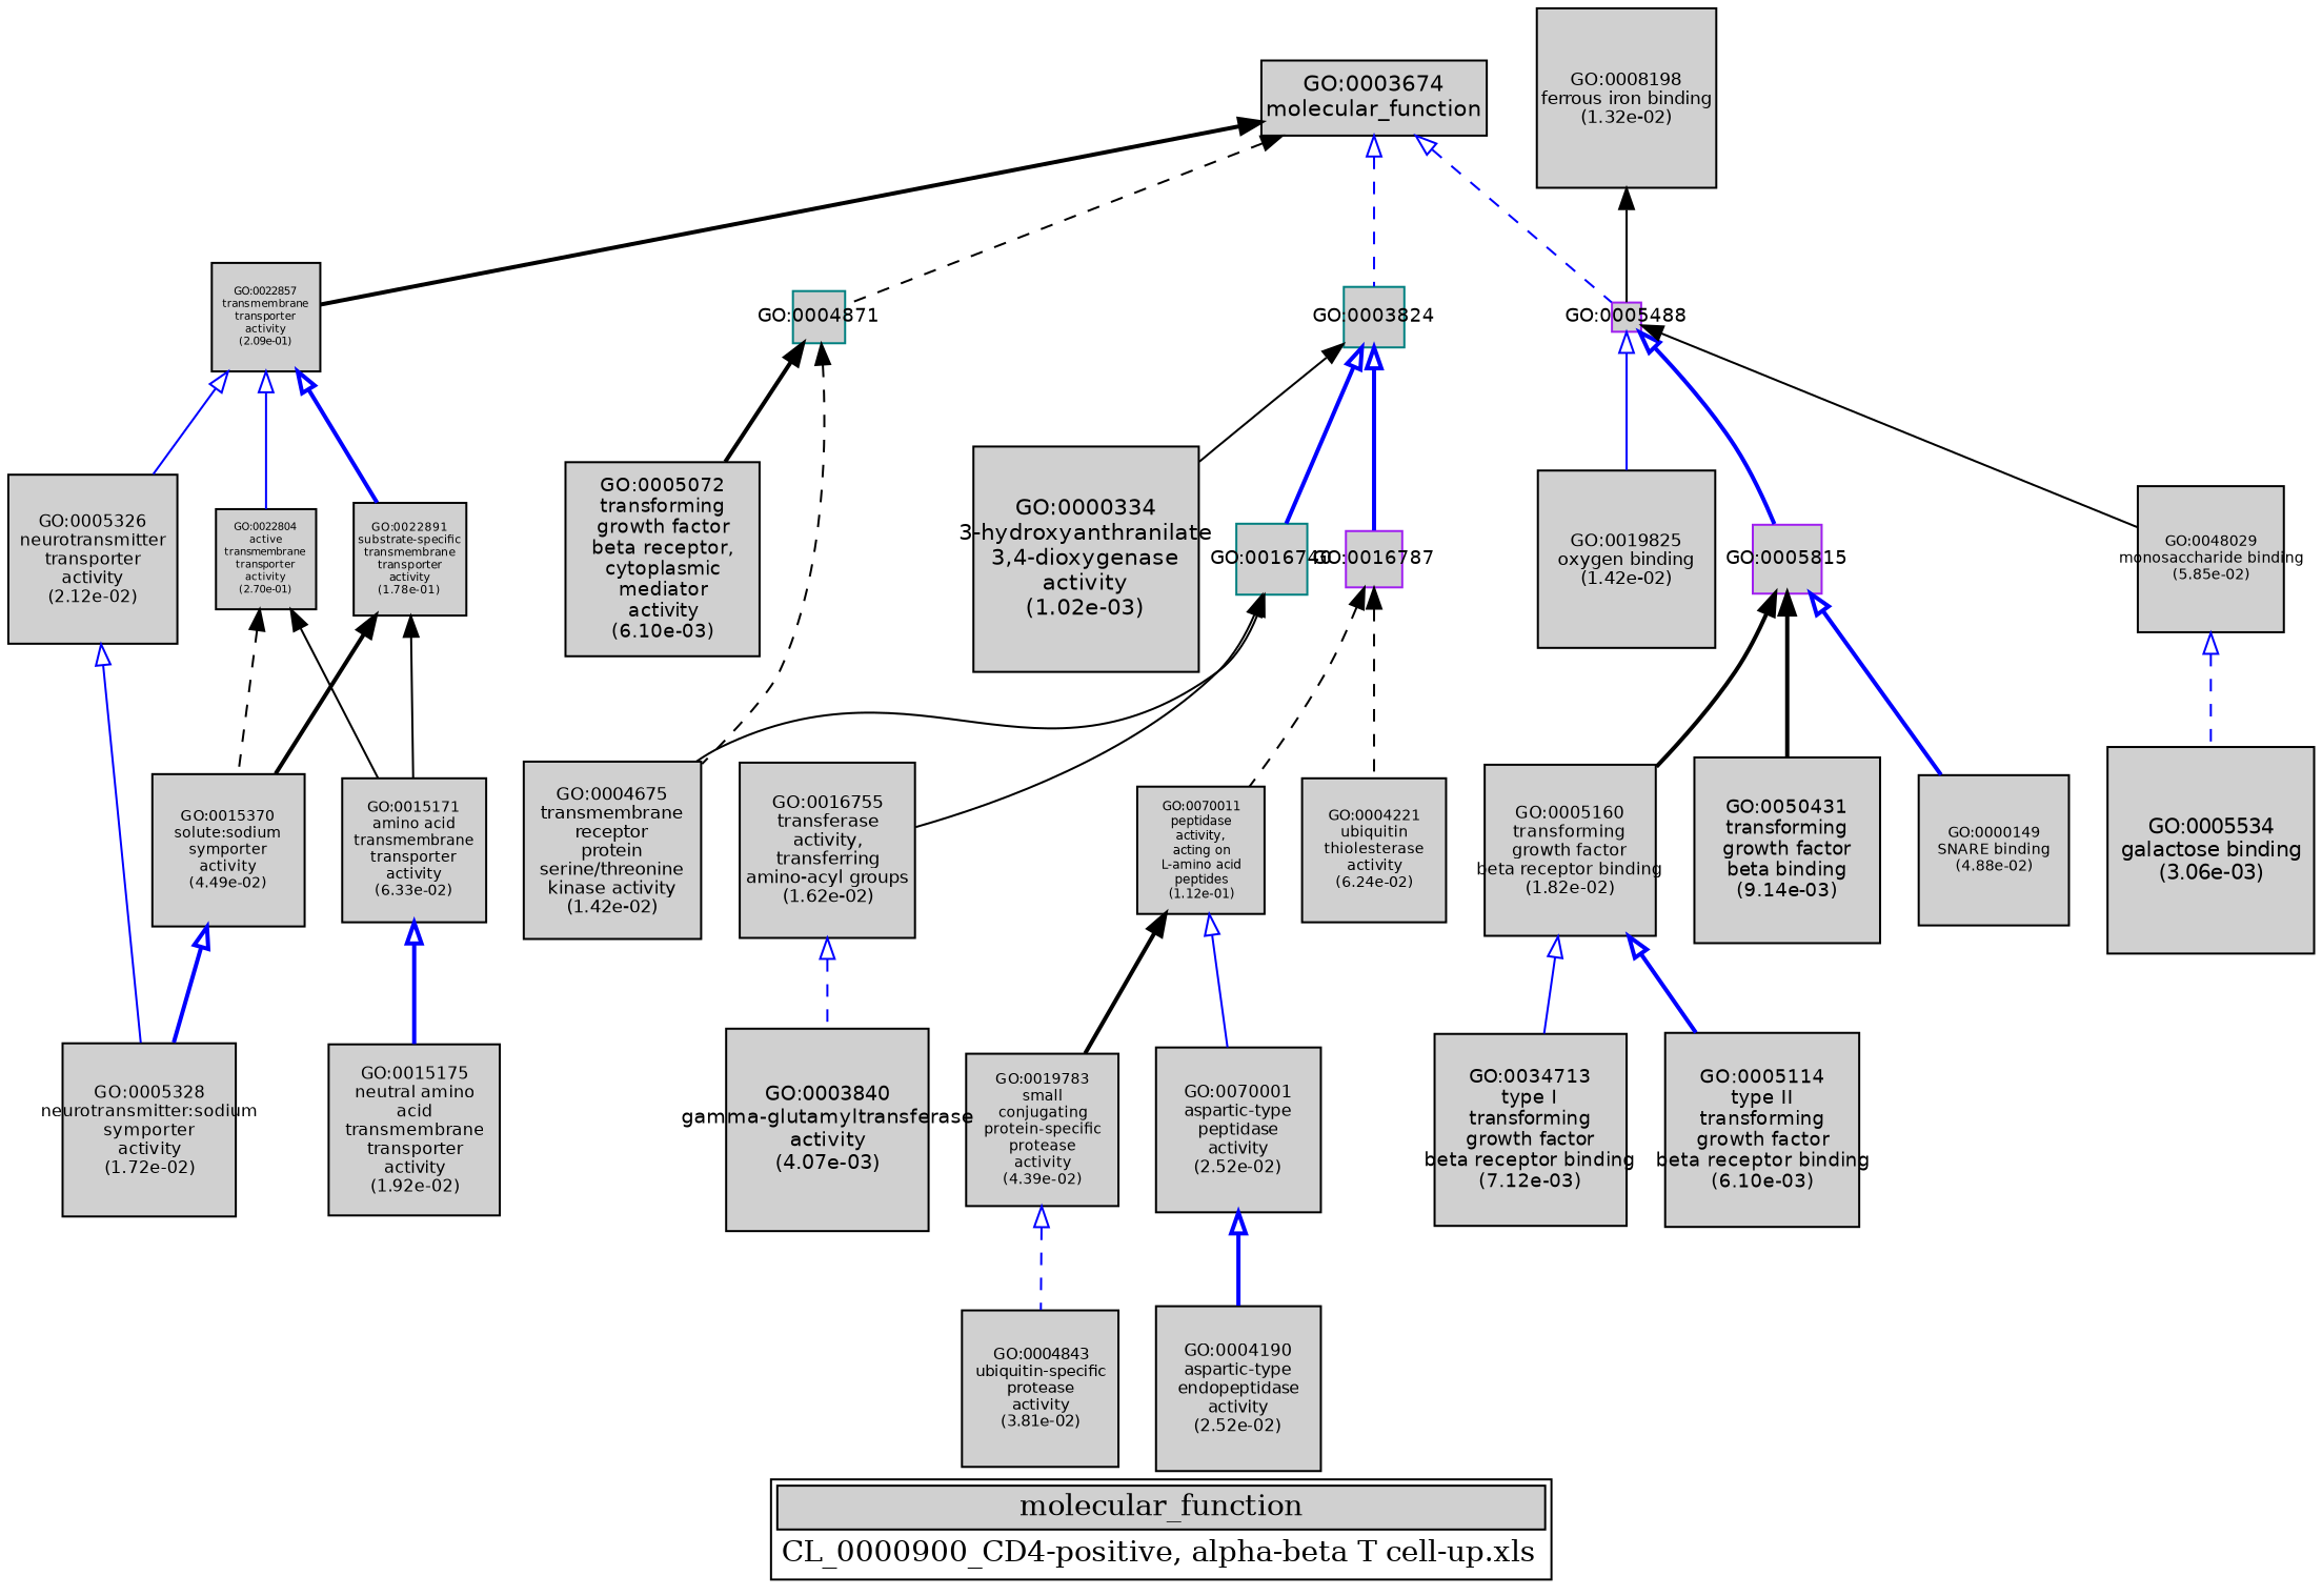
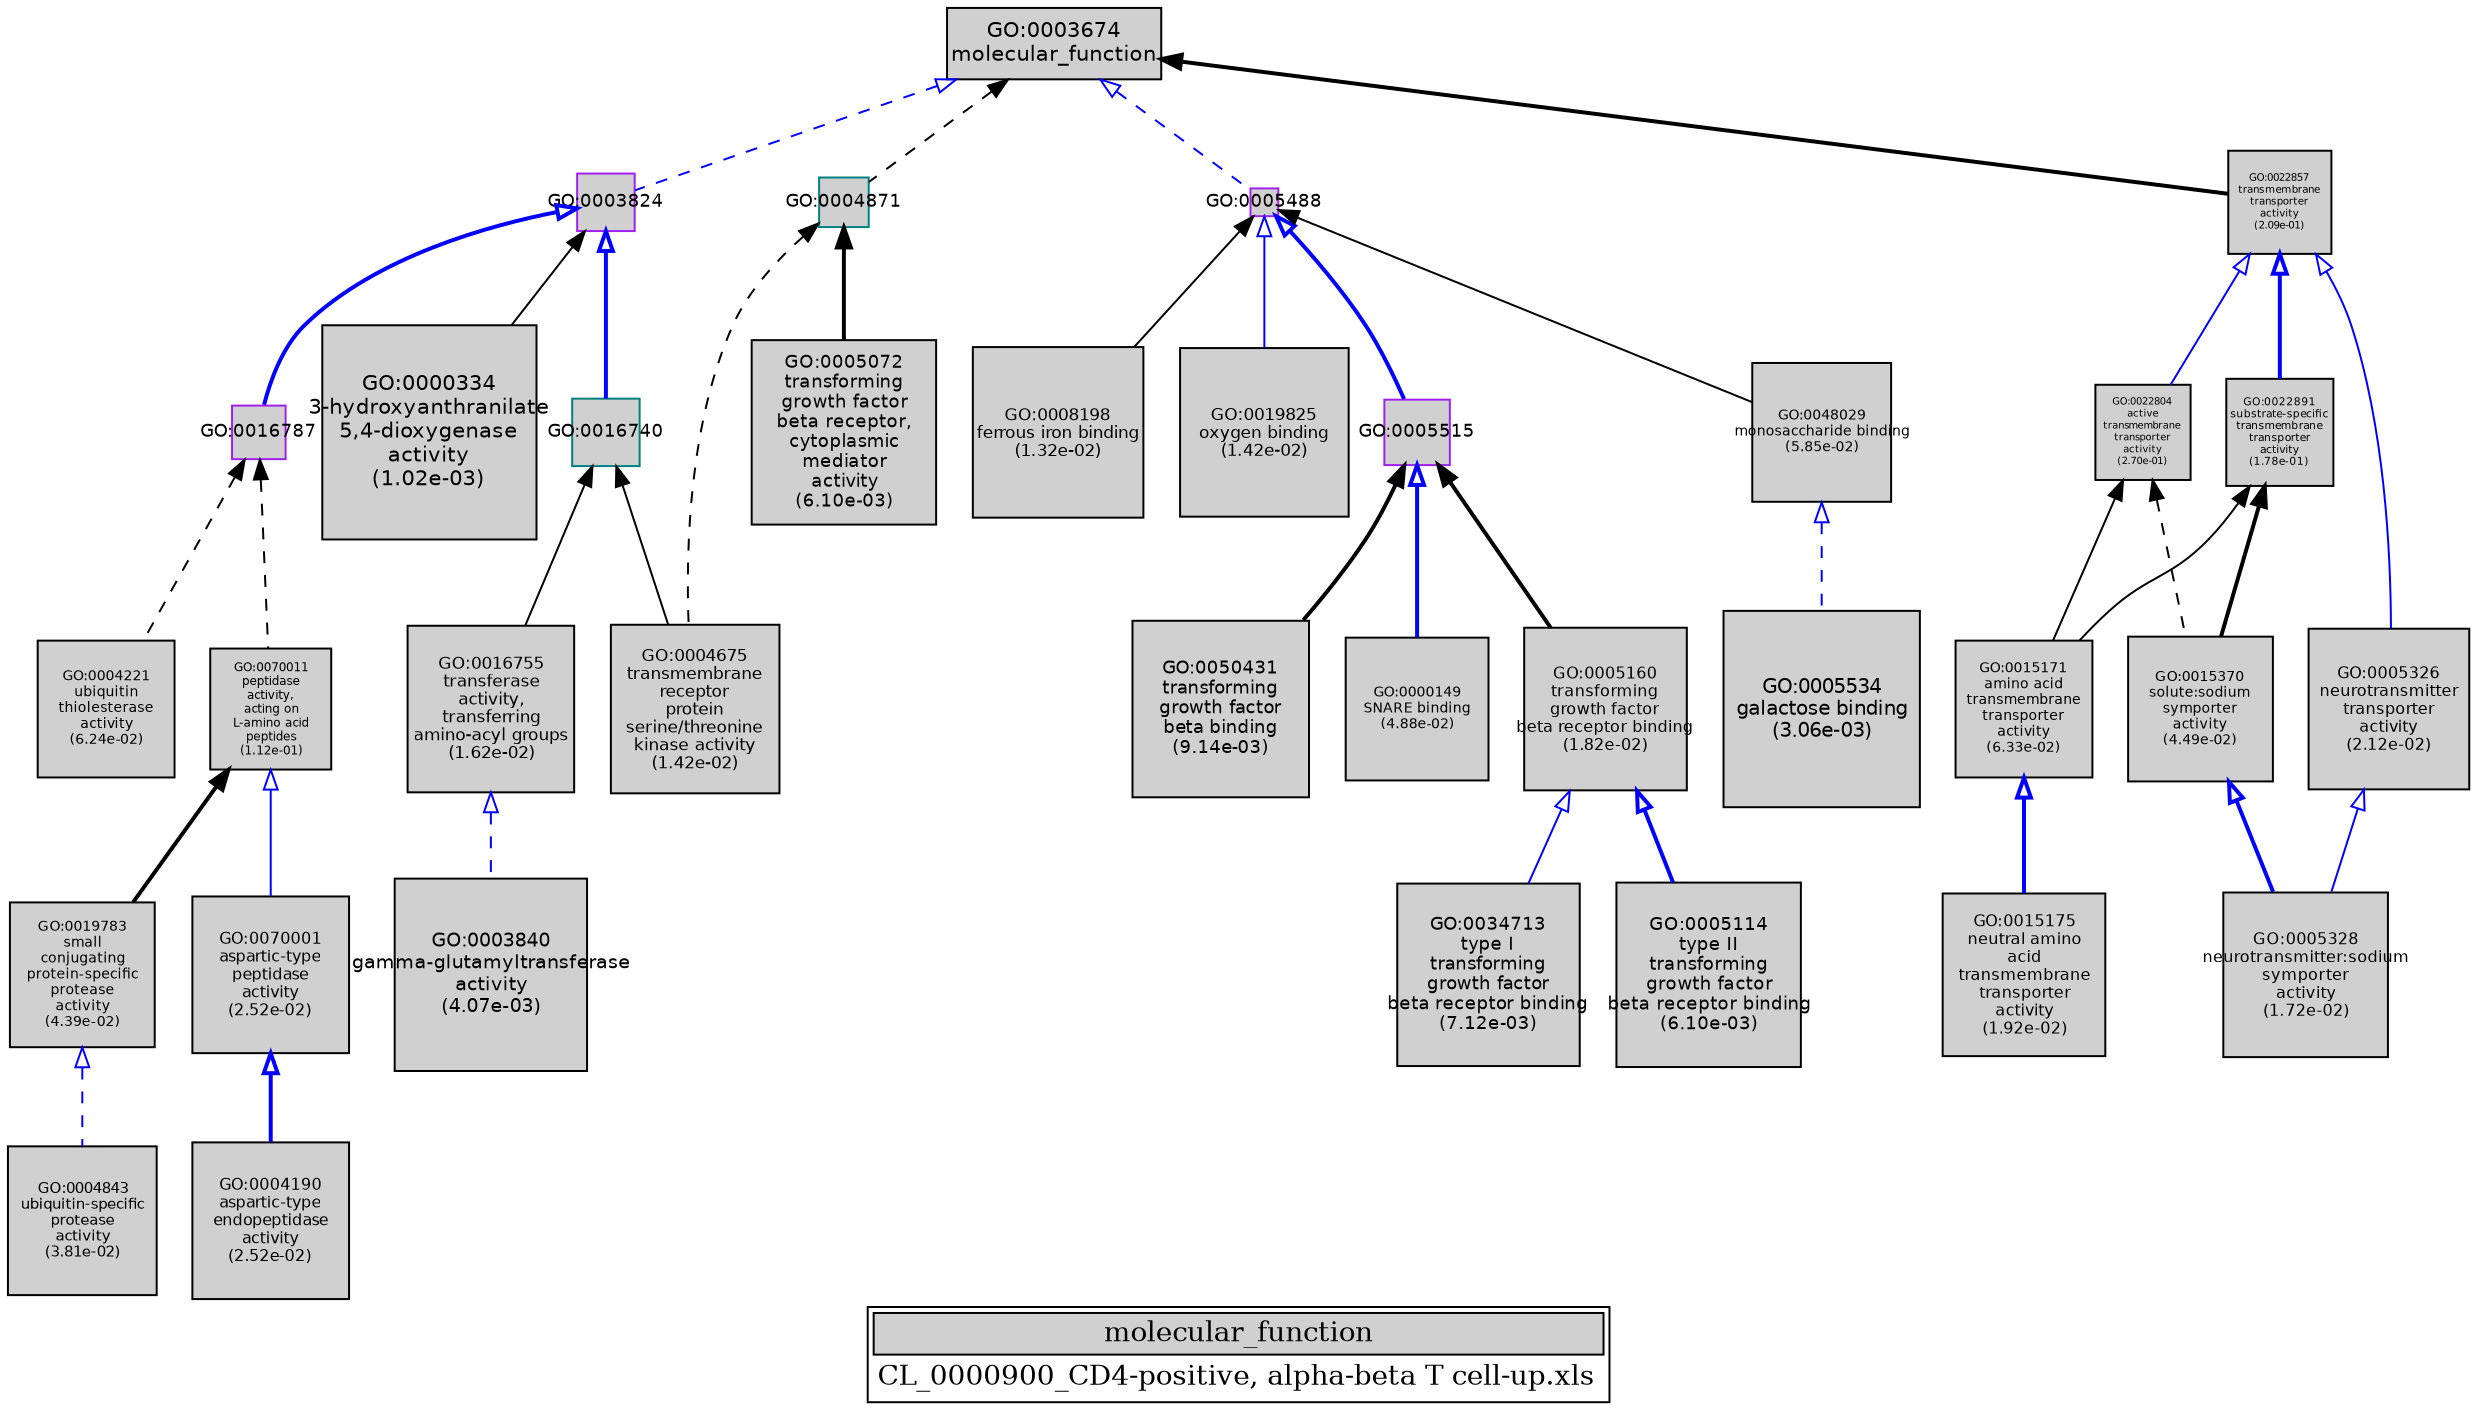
  digraph {
    bgcolor="#FFFFFF"
    label=<<TABLE COLOR="black" BGCOLOR="white"><TR><TD COLSPAN="2" BGCOLOR="#D0D0D0"><FONT COLOR="black">molecular_function</FONT></TD></TR><TR><TD BORDER="0">CL_0000900_CD4-positive, alpha-beta T cell-up.xls</TD></TR></TABLE>>
    node [color=black fillcolor="#D0D0D0" fixedsize=true fontcolor=black fontname=Helvetica fontsize=9 shape=box style=filled]
    edge [arrowtail=empty color=blue dir=back style=bold weight=5.0]
    n1 [fontsize=7.91016544493 height=1.09863408957 label=<<TABLE BORDER="0"><TR><TD>GO:0004190<BR/>aspartic-type<BR/>endopeptidase<BR/>activity<BR/>(2.52e-02)</TD></TR></TABLE>> width=1.09863408957]
    n2 [fontsize=6.12330402368 height=0.850458892178 label=<<TABLE BORDER="0"><TR><TD>GO:0070011<BR/>peptidase<BR/>activity,<BR/>acting on<BR/>L-amino acid<BR/>peptides<BR/>(1.12e-01)</TD></TR></TABLE>> width=0.850458892178]
    n3 [fontsize=7.45763515582 height=1.03578266053 label=<<TABLE BORDER="0"><TR><TD>GO:0004843<BR/>ubiquitin-specific<BR/>protease<BR/>activity<BR/>(3.81e-02)</TD></TR></TABLE>> width=1.03578266053]
    n4 [fontsize=7.91016544493 height=1.09863408957 label=<<TABLE BORDER="0"><TR><TD>GO:0070001<BR/>aspartic-type<BR/>peptidase<BR/>activity<BR/>(2.52e-02)</TD></TR></TABLE>> width=1.09863408957]
    n5 [fontsize=9.29924035092 height=1.29156115985 label=<<TABLE BORDER="0"><TR><TD>GO:0005072<BR/>transforming<BR/>growth factor<BR/>beta receptor,<BR/>cytoplasmic<BR/>mediator<BR/>activity<BR/>(6.10e-03)</TD></TR></TABLE>> width=1.29156115985]
    n6 [fontsize=10.8 label=<<TABLE BORDER="0"><TR><TD>GO:0003674<BR/>molecular_function</TD></TR></TABLE>> width=1.5]
    "GO:0005488" [color=purple height=0.197258415283 width=0.197258415283]
    n8 [fontsize=9.29924035092 height=1.29156115985 label=<<TABLE BORDER="0"><TR><TD>GO:0005114<BR/>type II<BR/>transforming<BR/>growth factor<BR/>beta receptor binding<BR/>(6.10e-03)</TD></TR></TABLE>> width=1.29156115985]
-   "GO:0003824" [color=teal height=0.403153395088 width=0.403153395088]
+   "GO:0003824" [color=purple height=0.403153395088 width=0.403153395088]
    n10 [fontsize=8.36790719209 height=1.16220933223 label=<<TABLE BORDER="0"><TR><TD>GO:0016755<BR/>transferase<BR/>activity,<BR/>transferring<BR/>amino-acyl groups<BR/>(1.62e-02)</TD></TR></TABLE>> width=1.16220933223]
    n11 [fontsize=7.29334622085 height=1.0129647529 label=<<TABLE BORDER="0"><TR><TD>GO:0019783<BR/>small<BR/>conjugating<BR/>protein-specific<BR/>protease<BR/>activity<BR/>(4.39e-02)</TD></TR></TABLE>> width=1.0129647529]
    "GO:0016787" [color=purple height=0.376026730043 width=0.376026730043]
    n13 [fontsize=9.65892752884 height=1.34151771234 label=<<TABLE BORDER="0"><TR><TD>GO:0003840<BR/>gamma-glutamyltransferase<BR/>activity<BR/>(4.07e-03)</TD></TR></TABLE>> width=1.34151771234]
    n14 [fontsize=8.09183755841 height=1.12386632756 label=<<TABLE BORDER="0"><TR><TD>GO:0005326<BR/>neurotransmitter<BR/>transporter<BR/>activity<BR/>(2.12e-02)</TD></TR></TABLE>> width=1.12386632756]
-   n15 [fontsize=10.8 height=1.5 label=<<TABLE BORDER="0"><TR><TD>GO:0000334<BR/>3-hydroxyanthranilate<BR/>3,4-dioxygenase<BR/>activity<BR/>(1.02e-03)</TD></TR></TABLE>> width=1.5]
+   n15 [fontsize=10.8 height=1.5 label=<<TABLE BORDER="0"><TR><TD>GO:0000334<BR/>3-hydroxyanthranilate<BR/>5,4-dioxygenase<BR/>activity<BR/>(1.02e-03)</TD></TR></TABLE>> width=1.5]
    n16 [fontsize=8.19444700233 height=1.13811763921 label=<<TABLE BORDER="0"><TR><TD>GO:0015175<BR/>neutral amino<BR/>acid<BR/>transmembrane<BR/>transporter<BR/>activity<BR/>(1.92e-02)</TD></TR></TABLE>> width=1.13811763921]
    n17 [fontsize=8.92551809636 height=1.23965529116 label=<<TABLE BORDER="0"><TR><TD>GO:0050431<BR/>transforming<BR/>growth factor<BR/>beta binding<BR/>(9.14e-03)</TD></TR></TABLE>> width=1.23965529116]
    n18 [fontsize=6.85828399235 height=0.952539443381 label=<<TABLE BORDER="0"><TR><TD>GO:0015171<BR/>amino acid<BR/>transmembrane<BR/>transporter<BR/>activity<BR/>(6.33e-02)</TD></TR></TABLE>> width=0.952539443381]
    n19 [fontsize=8.5731020907 height=1.19070862371 label=<<TABLE BORDER="0"><TR><TD>GO:0008198<BR/>ferrous iron binding<BR/>(1.32e-02)</TD></TR></TABLE>> width=1.19070862371]
    n20 [fontsize=7.26787796864 height=1.00942749564 label=<<TABLE BORDER="0"><TR><TD>GO:0015370<BR/>solute:sodium<BR/>symporter<BR/>activity<BR/>(4.49e-02)</TD></TR></TABLE>> width=1.00942749564]
    n21 [fontsize=8.50040176515 height=1.18061135627 label=<<TABLE BORDER="0"><TR><TD>GO:0019825<BR/>oxygen binding<BR/>(1.42e-02)</TD></TR></TABLE>> width=1.18061135627]
    n22 [fontsize=6.87703197924 height=0.95514333045 label=<<TABLE BORDER="0"><TR><TD>GO:0004221<BR/>ubiquitin<BR/>thiolesterase<BR/>activity<BR/>(6.24e-02)</TD></TR></TABLE>> width=0.95514333045]
    n23 [fontsize=8.50040176515 height=1.18061135627 label=<<TABLE BORDER="0"><TR><TD>GO:0004675<BR/>transmembrane<BR/>receptor<BR/>protein<BR/>serine/threonine<BR/>kinase activity<BR/>(1.42e-02)</TD></TR></TABLE>> width=1.18061135627]
    "GO:0016740" [color=teal height=0.470230473997 width=0.470230473997]
    n25 [fontsize=5.44506469223 height=0.756258985032 label=<<TABLE BORDER="0"><TR><TD>GO:0022891<BR/>substrate-specific<BR/>transmembrane<BR/>transporter<BR/>activity<BR/>(1.78e-01)</TD></TR></TABLE>> width=0.756258985032]
-   "GO:0005515" [color=purple height=0.457517622428 width=0.457517622428 label="GO:0005815"]
+   "GO:0005515" [color=purple height=0.457517622428 width=0.457517622428]
    n27 [fontsize=9.90638199706 height=1.37588638848 label=<<TABLE BORDER="0"><TR><TD>GO:0005534<BR/>galactose binding<BR/>(3.06e-03)</TD></TR></TABLE>> width=1.37588638848]
    n28 [fontsize=8.30710007502 height=1.15376389931 label=<<TABLE BORDER="0"><TR><TD>GO:0005328<BR/>neurotransmitter:sodium<BR/>symporter<BR/>activity<BR/>(1.72e-02)</TD></TR></TABLE>> width=1.15376389931]
    n29 [fontsize=5.18936242481 height=0.720744781224 label=<<TABLE BORDER="0"><TR><TD>GO:0022857<BR/>transmembrane<BR/>transporter<BR/>activity<BR/>(2.09e-01)</TD></TR></TABLE>> width=0.720744781224]
    n30 [fontsize=7.17066532695 height=0.995925739854 label=<<TABLE BORDER="0"><TR><TD>GO:0000149<BR/>SNARE binding<BR/>(4.88e-02)</TD></TR></TABLE>> width=0.995925739854]
    "GO:0004871" [color=teal height=0.342206792523 width=0.342206792523]
    n32 [fontsize=9.15889317044 height=1.2720684959 label=<<TABLE BORDER="0"><TR><TD>GO:0034713<BR/>type I<BR/>transforming<BR/>growth factor<BR/>beta receptor binding<BR/>(7.12e-03)</TD></TR></TABLE>> width=1.2720684959]
    n33 [fontsize=6.95467408823 height=0.965926956698 label=<<TABLE BORDER="0"><TR><TD>GO:0048029<BR/>monosaccharide binding<BR/>(5.85e-02)</TD></TR></TABLE>> width=0.965926956698]
    n34 [fontsize=8.24938679773 height=1.14574816635 label=<<TABLE BORDER="0"><TR><TD>GO:0005160<BR/>transforming<BR/>growth factor<BR/>beta receptor binding<BR/>(1.82e-02)</TD></TR></TABLE>> width=1.14574816635]
    n35 [fontsize=5.0 height=0.660369606581 label=<<TABLE BORDER="0"><TR><TD>GO:0022804<BR/>active<BR/>transmembrane<BR/>transporter<BR/>activity<BR/>(2.70e-01)</TD></TR></TABLE>> width=0.660369606581]
    subgraph sub_1 {
      n1
      n2
      n3
      n4
      n5
      n6
      "GO:0005488"
      n8
      "GO:0003824"
      n10
      n11
      "GO:0016787"
      n13
      n14
      n15
      n16
      n17
      n18
      n19
      n20
      n21
      n22
      n23
      "GO:0016740"
      n25
      "GO:0005515"
      n27
      n28
      n29
      n30
      "GO:0004871"
      n32
      n33
      n34
      n35
    }
    subgraph sub_2 {
      n5
      n15
      n17
      n19
      n22
      "GO:0004871"
      subgraph sub_3 {
        subgraph sub_4 {
        }
        subgraph sub_5 {
        }
      }
      subgraph sub_6 {
      }
      subgraph sub_7 {
        n1
        n2
        n3
        n4
        n6
        "GO:0005488"
        n8
        "GO:0003824"
        n10
        n11
        "GO:0016787"
        n13
        n14
        n16
        n18
        n20
        n21
        n23
        "GO:0016740"
        n25
        "GO:0005515"
        n27
        n28
        n29
        n30
        n32
        n33
        n34
        n35
      }
    }
    n2 -> n4 [style=solid]
    n2 -> n11 [weight=1 arrowtail="" color=""]
    n4 -> n1
    n6 -> "GO:0005488" [style=dashed]
    n6 -> "GO:0003824" [style=dashed]
    n6 -> n29 [weight=1 arrowtail="" color=""]
    n6 -> "GO:0004871" [style=dashed weight=1 arrowtail="" color=""]
-   n19 -> "GO:0005488" [style=solid weight=1 arrowtail="" color=""]
+   "GO:0005488" -> n19 [style=solid weight=1 arrowtail="" color=""]
    "GO:0005488" -> n21 [style=solid]
    "GO:0005488" -> "GO:0005515"
    "GO:0005488" -> n33 [style=solid weight=1 arrowtail="" color=""]
    "GO:0003824" -> "GO:0016787"
    "GO:0003824" -> n15 [style=solid weight=1 arrowtail="" color=""]
    "GO:0003824" -> "GO:0016740"
    n10 -> n13 [style=dashed]
    n11 -> n3 [style=dashed]
    "GO:0016787" -> n2 [style=dashed weight=1 arrowtail="" color=""]
    "GO:0016787" -> n22 [style=dashed weight=1 arrowtail="" color=""]
    n14 -> n28 [style=solid]
    n18 -> n16
    n20 -> n28
    "GO:0016740" -> n10 [style=solid weight=1 arrowtail="" color=""]
    "GO:0016740" -> n23 [style=solid weight=1 arrowtail="" color=""]
    n25 -> n18 [style=solid weight=1 arrowtail="" color=""]
    n25 -> n20 [weight=1 arrowtail="" color=""]
    "GO:0005515" -> n17 [weight=1 arrowtail="" color=""]
    "GO:0005515" -> n30
    "GO:0005515" -> n34 [weight=1 arrowtail="" color=""]
    n29 -> n14 [style=solid]
    n29 -> n25
    n29 -> n35 [style=solid]
    "GO:0004871" -> n5 [weight=1 arrowtail="" color=""]
    "GO:0004871" -> n23 [style=dashed weight=1 arrowtail="" color=""]
    n33 -> n27 [style=dashed]
    n34 -> n8
    n34 -> n32 [style=solid]
    n35 -> n18 [style=solid weight=1 arrowtail="" color=""]
    n35 -> n20 [style=dashed weight=1 arrowtail="" color=""]
  }
